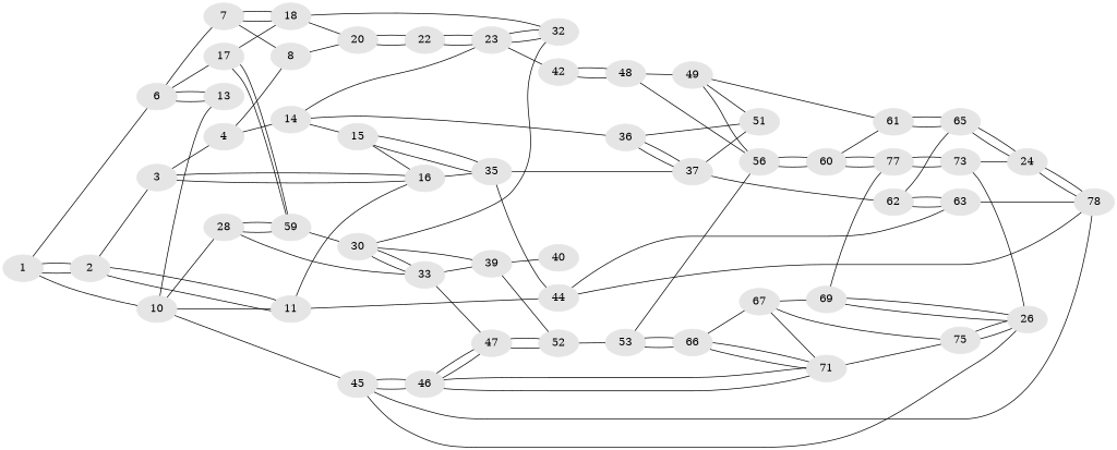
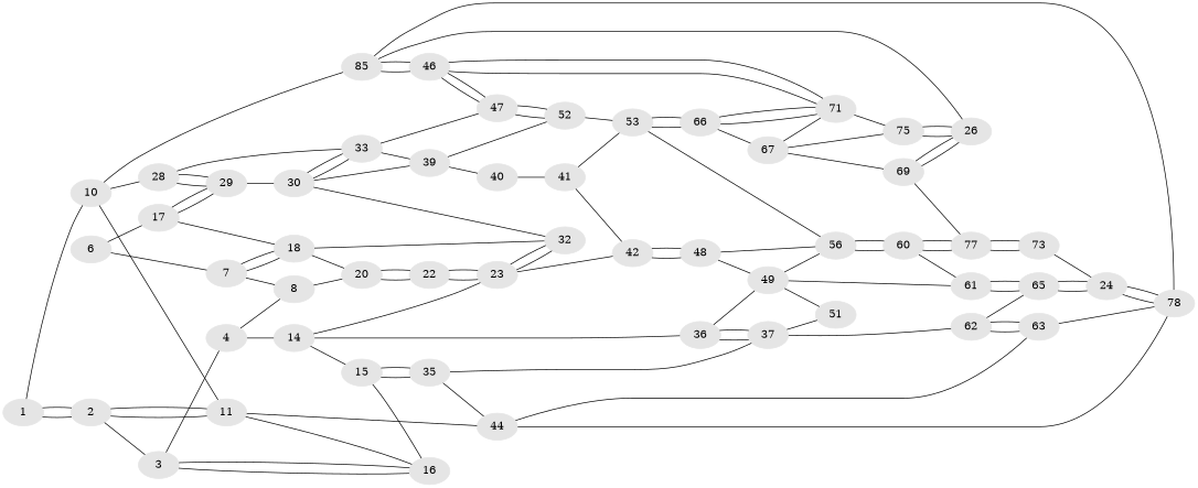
  graph {
    rankdir=LR
    node [color=gray90 style=filled]
    1 [super="+5"]
    2
    6
    10 [super="+12"]
    3
    11 [super="+27"]
    7
-   13
    17
    28
-   45
+   45 [label=85]
    4 [super="+9"]
    16 [super="+26"]
    44 [super="+58"]
    8
    14 [super="+25"]
    35 [super="+38"]
    20 [super="+21"]
    15
    23 [super="+24"]
    36
    18 [super="+19"]
    32
    22
-   29 [label=59]
+   29
    33 [super="+34"]
    78 [super="+79"]
    46
    n29 [label=26 super="+77"]
    63 [super="+64"]
    42
    37 [super="+59"]
    51
    30 [super="+31"]
    48
    39 [super="+43"]
    47
    40
    52
    62
    65
+   41 [super="+55"]
    53 [super="+54"]
    56 [super="+57"]
    66
    49 [super="+50"]
    71 [super="+72"]
    75
    61
    60
    67 [super="+68"]
    n52 [label=77]
    73
    n54 [label=24]
    69
    1 -- 2
    1 -- 2
-   1 -- 6
    1 -- 10
    2 -- 3
    2 -- 11
    2 -- 11
    6 -- 7
-   6 -- 13
-   6 -- 13
    6 -- 17
    10 -- 11
-   10 -- 13
    10 -- 28
    10 -- 45
    3 -- 4
    3 -- 16
    3 -- 16
    11 -- 16
    11 -- 44 [weight=2]
    7 -- 8
    7 -- 18
    7 -- 18
    17 -- 18
    17 -- 29
    17 -- 29
    28 -- 29
    28 -- 29
    28 -- 33
    45 -- 78
    45 -- 46
    45 -- 46
    45 -- n29
    4 -- 8
    4 -- 14
-   16 -- 35
    44 -- 78
    44 -- 63
    8 -- 20
    14 -- 15
    14 -- 23
    14 -- 36
    35 -- 44
    35 -- 37
    20 -- 22 [weight=2]
    20 -- 22
    15 -- 16
    15 -- 35
    15 -- 35
    23 -- 32
    23 -- 32
    23 -- 42
    36 -- 37
    36 -- 37
-   36 -- 51
+   36 -- 49
    18 -- 20
    18 -- 32
    22 -- 23
    22 -- 23
    29 -- 30
    33 -- 39
    33 -- 47
    46 -- 47
    46 -- 47
    46 -- 71
    46 -- 71
    63 -- 78 [weight=2]
    42 -- 48
    42 -- 48
    37 -- 51
    37 -- 62
    30 -- 32
    30 -- 33
    30 -- 33
    30 -- 39
    48 -- 56
    48 -- 49
    39 -- 40
    39 -- 52
    47 -- 52
    47 -- 52
+   40 -- 41 [weight=2]
    52 -- 53
    62 -- 63
    62 -- 63
    62 -- 65
    65 -- n54
    65 -- n54
+   41 -- 42
+   41 -- 53
    53 -- 56
    53 -- 66
    53 -- 66
    56 -- 60
    56 -- 60
    66 -- 71
    66 -- 71
    66 -- 67
    49 -- 51
    49 -- 56
    49 -- 61
    71 -- 75
    75 -- n29
    75 -- n29
    61 -- 65
    61 -- 65
    60 -- 61
    60 -- n52
    60 -- n52
    67 -- 71
    67 -- 75
    67 -- 69
    n52 -- 73
    n52 -- 73
-   73 -- n29
    73 -- n54
    n54 -- 78
    n54 -- 78
    69 -- n29
    69 -- n29
    69 -- n52
  }
